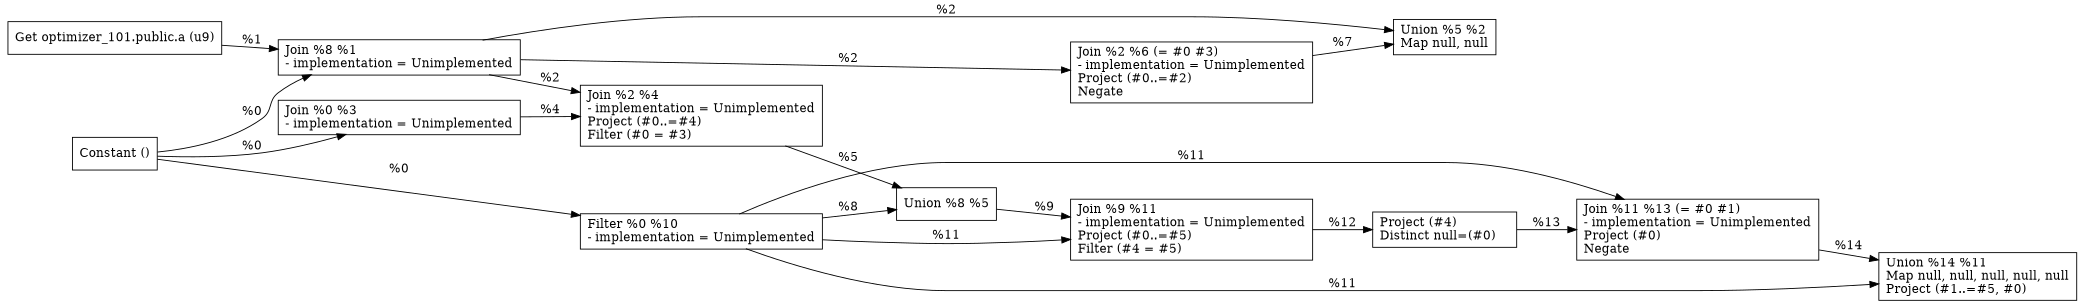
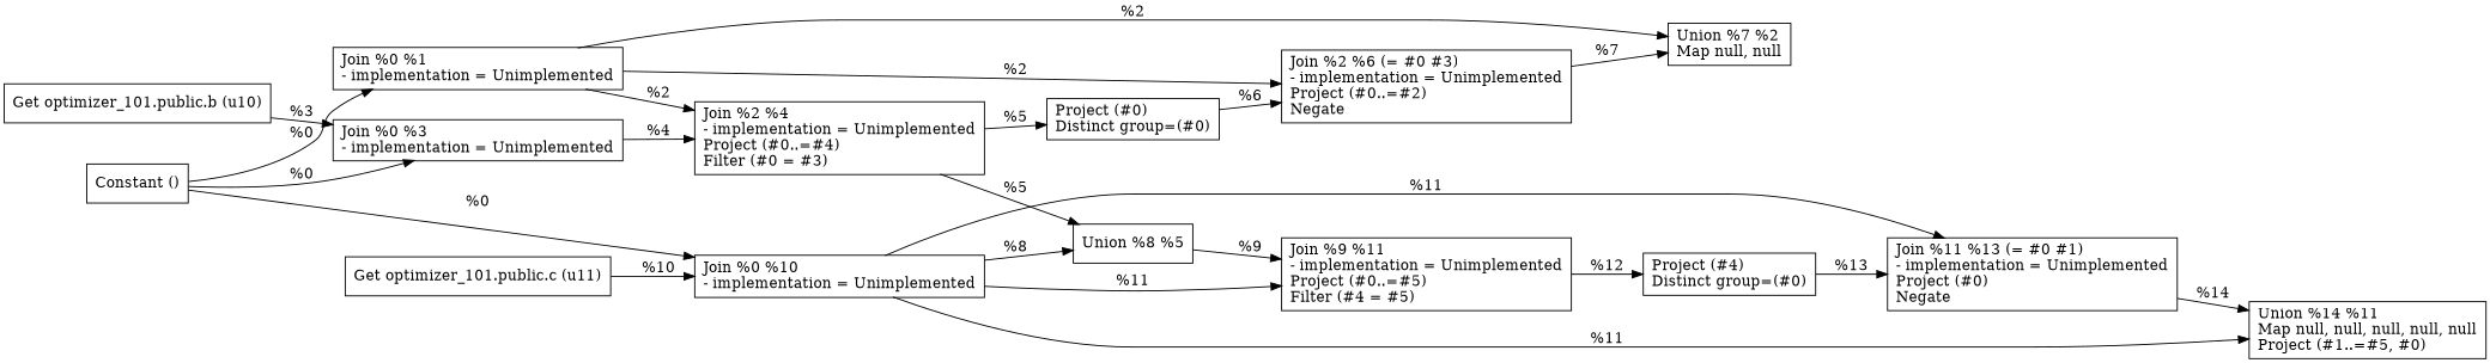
  digraph {
    rankdir=LR
    node [shape=record]
    n1 [label="Constant ()\l"]
-   n2 [label="Join %8 %1\l- implementation = Unimplemented\l"]
+   n2 [label="Join %0 %1\l- implementation = Unimplemented\l"]
    n3 [label="Join %0 %3\l- implementation = Unimplemented\l"]
-   n4 [label="Filter %0 %10\l- implementation = Unimplemented\l"]
+   n4 [label="Join %0 %10\l- implementation = Unimplemented\l"]
    n5 [label="Join %2 %4\l- implementation = Unimplemented\lProject (#0..=#4)\lFilter (#0 = #3)\l"]
    n6 [label="Join %2 %6 (= #0 #3)\l- implementation = Unimplemented\lProject (#0..=#2)\lNegate\l"]
-   n7 [label="Union %5 %2\lMap null, null\l"]
+   n7 [label="Union %7 %2\lMap null, null\l"]
    n8 [label="Union %8 %5\l"]
    n9 [label="Join %9 %11\l- implementation = Unimplemented\lProject (#0..=#5)\lFilter (#4 = #5)\l"]
    n10 [label="Join %11 %13 (= #0 #1)\l- implementation = Unimplemented\lProject (#0)\lNegate\l"]
    n11 [label="Union %14 %11\lMap null, null, null, null, null\lProject (#1..=#5, #0)\l"]
-   n12 [label="Get optimizer_101.public.a (u9)\l"]
-   n15 [label="Project (#4)\lDistinct null=(#0)\l"]
+   n13 [label="Project (#0)\lDistinct group=(#0)\l"]
+   n14 [label="Get optimizer_101.public.b (u10)\l"]
+   n15 [label="Project (#4)\lDistinct group=(#0)\l"]
+   n16 [label="Get optimizer_101.public.c (u11)\l"]
    n1 -> n2 [label="%0\l"]
    n1 -> n3 [label="%0\l"]
    n1 -> n4 [label="%0\l"]
    n2 -> n5 [label="%2\l"]
    n2 -> n6 [label="%2\l"]
    n2 -> n7 [label="%2\l"]
    n3 -> n5 [label="%4\l"]
    n4 -> n8 [label="%8\l"]
    n4 -> n9 [label="%11\l"]
    n4 -> n10 [label="%11\l"]
    n4 -> n11 [label="%11\l"]
    n5 -> n8 [label="%5\l"]
+   n5 -> n13 [label="%5\l"]
    n6 -> n7 [label="%7\l"]
    n8 -> n9 [label="%9\l"]
    n9 -> n15 [label="%12\l"]
    n10 -> n11 [label="%14\l"]
-   n12 -> n2 [label="%1\l"]
+   n13 -> n6 [label="%6\l"]
+   n14 -> n3 [label="%3\l"]
    n15 -> n10 [label="%13\l"]
+   n16 -> n4 [label="%10\l"]
  }
